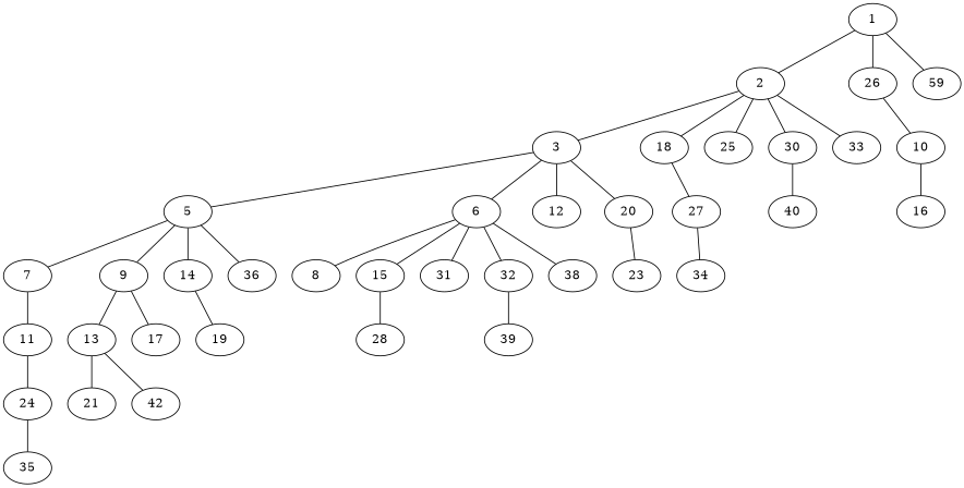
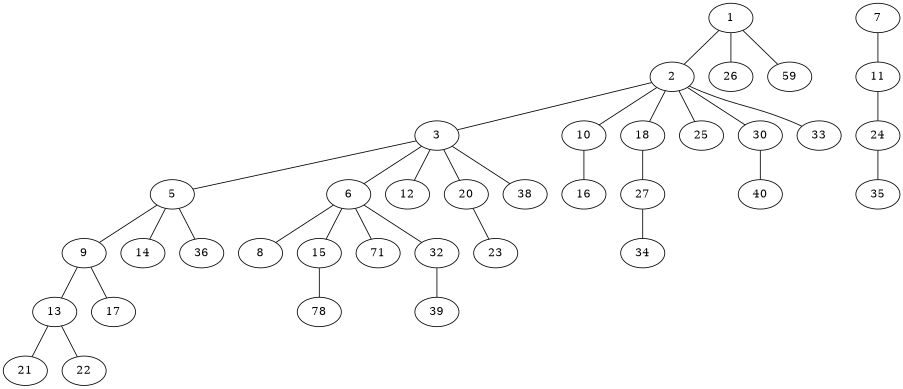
  graph {
    1
    2
    26
    n4 [label=59]
    3
    10
    18
    25
    30
    33
    5
    6
    12
    20
    16
    27
    40
    7
    9
    14
    36
    8
    15
-   31
+   31 [label=71]
    32
    38
    23
    34
    11
    13
    17
-   19
-   28
+   28 [label=78]
    39
    24
    21
-   22 [label=42]
+   22
    35
    1 -- 2
    1 -- 26
    1 -- n4
    2 -- 3
-   26 -- 10
+   2 -- 10
    2 -- 18
    2 -- 25
    2 -- 30
    2 -- 33
    3 -- 5
    3 -- 6
    3 -- 12
    3 -- 20
    10 -- 16
    18 -- 27
    30 -- 40
-   5 -- 7
    5 -- 9
    5 -- 14
    5 -- 36
    6 -- 8
    6 -- 15
    6 -- 31
    6 -- 32
-   6 -- 38
+   3 -- 38
    20 -- 23
    27 -- 34
    7 -- 11
    9 -- 13
    9 -- 17
-   14 -- 19
    15 -- 28
    32 -- 39
    11 -- 24
    13 -- 21
    13 -- 22
    24 -- 35
  }
